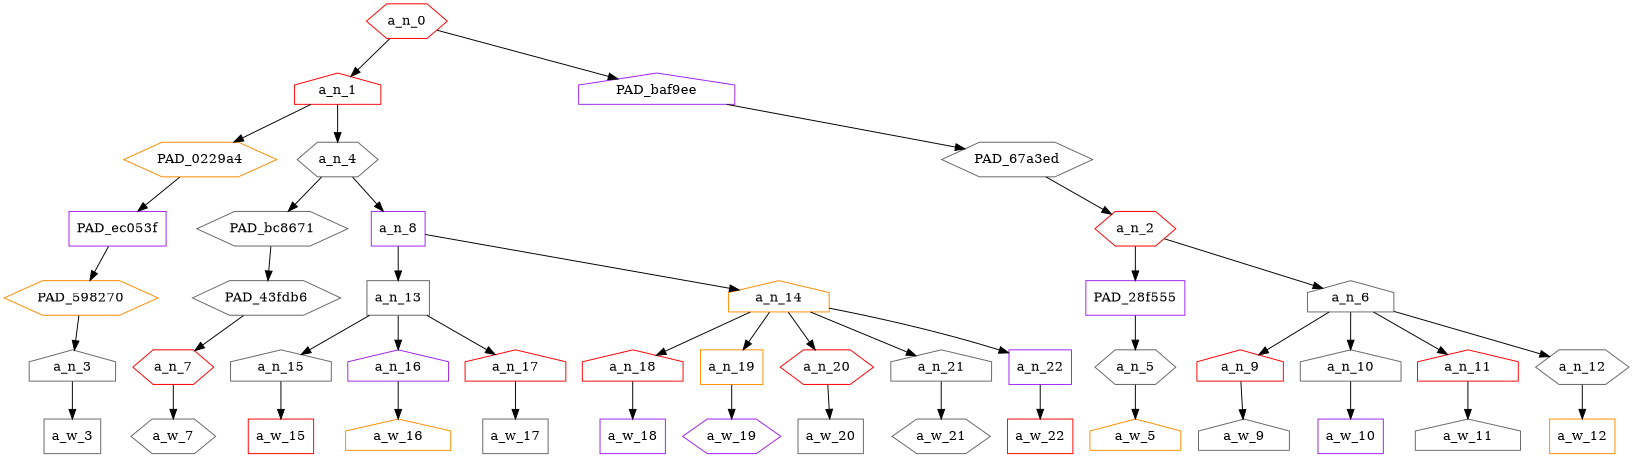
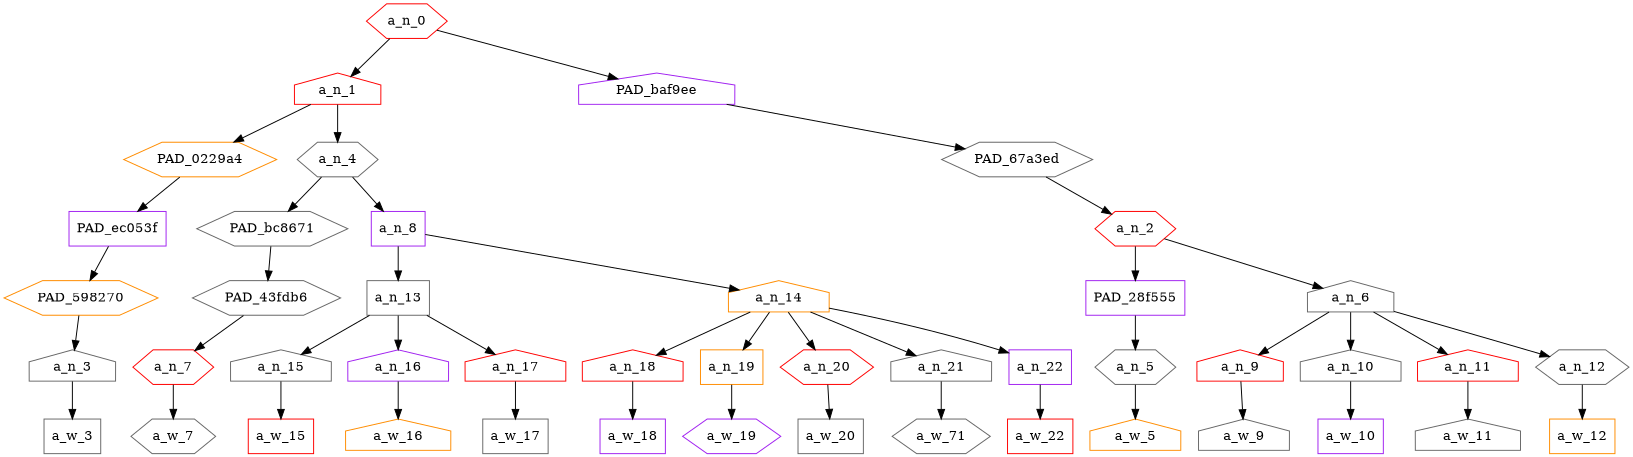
  strict digraph {
    node [color=gray40 div_dir=1 index=0 level=1 shape=house text_span="[0]" value=0.06142047]
    a_n_0 [color=red level=6 shape=hexagon text_span="[0, 1, 2, 3, 4, 5, 6, 7, 8, 9, 10, 11, 12, 13, 14]" value=1.00000002]
    a_n_1 [color=red level=5 text_span="[0, 1, 2, 3, 4, 5, 6, 7, 8, 9]" value=0.50825360]
    PAD_baf9ee [color=purple index=1 level=5 text_span="[10, 11, 12, 13, 14]" value=0.49088448]
    PAD_0229a4 [color=darkorange level=4 shape=hexagon]
    a_n_4 [index=1 level=4 shape=hexagon text_span="[1, 2, 3, 4, 5, 6, 7, 8, 9]" value=0.44666565]
    PAD_67a3ed [index=2 level=4 shape=hexagon text_span="[10, 11, 12, 13, 14]" value=0.49088448]
    PAD_ec053f [color=purple level=3 shape=box]
    PAD_bc8671 [index=1 level=3 shape=hexagon text_span="[1]" value=0.04237140]
    a_n_8 [color=purple index=2 level=3 shape=box text_span="[2, 3, 4, 5, 6, 7, 8, 9]" value=0.40422949]
    a_n_2 [color=red index=3 level=3 shape=hexagon text_span="[10, 11, 12, 13, 14]" value=0.49088448]
    PAD_598270 [color=darkorange level=2 shape=hexagon]
    PAD_43fdb6 [index=1 level=2 shape=hexagon text_span="[1]" value=0.04237140]
    a_n_13 [div_dir=-1 index=2 level=2 shape=box text_span="[2, 3, 4]" value=0.17488491]
    a_n_14 [color=darkorange index=3 level=2 text_span="[5, 6, 7, 8, 9]" value=0.22929016]
    a_n_3
    a_w_3 [div_dir=0 level=0 shape=box value=solo]
    a_n_7 [color=red index=1 shape=hexagon text_span="[1]" value=0.04237140]
    a_n_15 [index=2 text_span="[2]" value=0.05801839]
    a_n_16 [color=purple index=3 text_span="[3]" value=0.02992681]
    a_n_17 [color=red div_dir=-1 index=4 text_span="[4]" value=0.08693916]
    a_n_18 [color=red index=5 text_span="[5]" value=0.02298578]
    a_n_19 [color=darkorange div_dir=-1 index=6 shape=box text_span="[6]" value=0.02432835]
    a_n_20 [color=red index=7 shape=hexagon text_span="[7]" value=0.04716556]
    a_n_21 [div_dir=-1 index=8 text_span="[8]" value=0.04045462]
    a_n_22 [color=purple index=9 shape=box text_span="[9]" value=0.09427278]
    a_w_7 [div_dir=0 index=1 level=0 shape=hexagon text_span="[1]" value=que]
    a_w_15 [color=red div_dir=0 index=2 level=0 shape=box text_span="[2]" value=soy]
    a_w_16 [color=darkorange div_dir=0 index=3 level=0 text_span="[3]" value=de]
    a_w_17 [div_dir=0 index=4 level=0 shape=box text_span="[4]" value=derecha]
    a_w_18 [color=purple div_dir=0 index=5 level=0 shape=box text_span="[5]" value=a]
    a_w_19 [color=purple div_dir=0 index=6 level=0 shape=hexagon text_span="[6]" value=l]
    a_w_20 [div_dir=0 index=7 level=0 shape=box text_span="[7]" value="<percent>"]
-   a_w_21 [div_dir=0 index=8 level=0 shape=hexagon text_span="[8]" value=el]
+   a_w_21 [div_dir=0 index=8 level=0 shape=hexagon text_span="[8]" value=el label=a_w_71]
    a_w_22 [color=red div_dir=0 index=9 level=0 shape=box text_span="[9]" value=virus]
    PAD_28f555 [color=purple index=4 level=2 shape=box text_span="[10]" value=0.32850415]
    a_n_6 [index=5 level=2 text_span="[11, 12, 13, 14]" value=0.16116613]
    a_n_5 [index=10 shape=hexagon text_span="[10]" value=0.32850415]
    a_n_9 [color=red div_dir=-1 index=11 text_span="[11]" value=0.04622310]
    a_n_10 [div_dir=-1 index=12 text_span="[12]" value=0.04079517]
    a_n_11 [color=red div_dir=-1 index=13 text_span="[13]" value=0.02843356]
    a_n_12 [index=14 shape=hexagon text_span="[14]" value=0.04570250]
    a_w_5 [color=darkorange div_dir=0 index=10 level=0 text_span="[10]" value=kike]
    a_w_9 [div_dir=0 index=11 level=0 text_span="[11]" value=no]
    a_w_10 [color=purple div_dir=0 index=12 level=0 shape=box text_span="[12]" value=va]
    a_w_11 [div_dir=0 index=13 level=0 text_span="[13]" value=con]
    a_w_12 [color=darkorange div_dir=0 index=14 level=0 shape=box text_span="[14]" value=jesus]
    a_n_0 -> a_n_1
    a_n_0 -> PAD_baf9ee
    a_n_1 -> PAD_0229a4
    a_n_1 -> a_n_4
    PAD_baf9ee -> PAD_67a3ed
    PAD_0229a4 -> PAD_ec053f
    a_n_4 -> PAD_bc8671
    a_n_4 -> a_n_8
    PAD_67a3ed -> a_n_2
    PAD_ec053f -> PAD_598270
    PAD_bc8671 -> PAD_43fdb6
    a_n_8 -> a_n_13
    a_n_8 -> a_n_14
    a_n_2 -> PAD_28f555
    a_n_2 -> a_n_6
    PAD_598270 -> a_n_3
    PAD_43fdb6 -> a_n_7
    a_n_13 -> a_n_15
    a_n_13 -> a_n_16
    a_n_13 -> a_n_17
    a_n_14 -> a_n_18
    a_n_14 -> a_n_19
    a_n_14 -> a_n_20
    a_n_14 -> a_n_21
    a_n_14 -> a_n_22
    a_n_3 -> a_w_3
    a_n_7 -> a_w_7
    a_n_15 -> a_w_15
    a_n_16 -> a_w_16
    a_n_17 -> a_w_17
    a_n_18 -> a_w_18
    a_n_19 -> a_w_19
    a_n_20 -> a_w_20
    a_n_21 -> a_w_21
    a_n_22 -> a_w_22
    PAD_28f555 -> a_n_5
    a_n_6 -> a_n_9
    a_n_6 -> a_n_10
    a_n_6 -> a_n_11
    a_n_6 -> a_n_12
    a_n_5 -> a_w_5
    a_n_9 -> a_w_9
    a_n_10 -> a_w_10
    a_n_11 -> a_w_11
    a_n_12 -> a_w_12
  }
